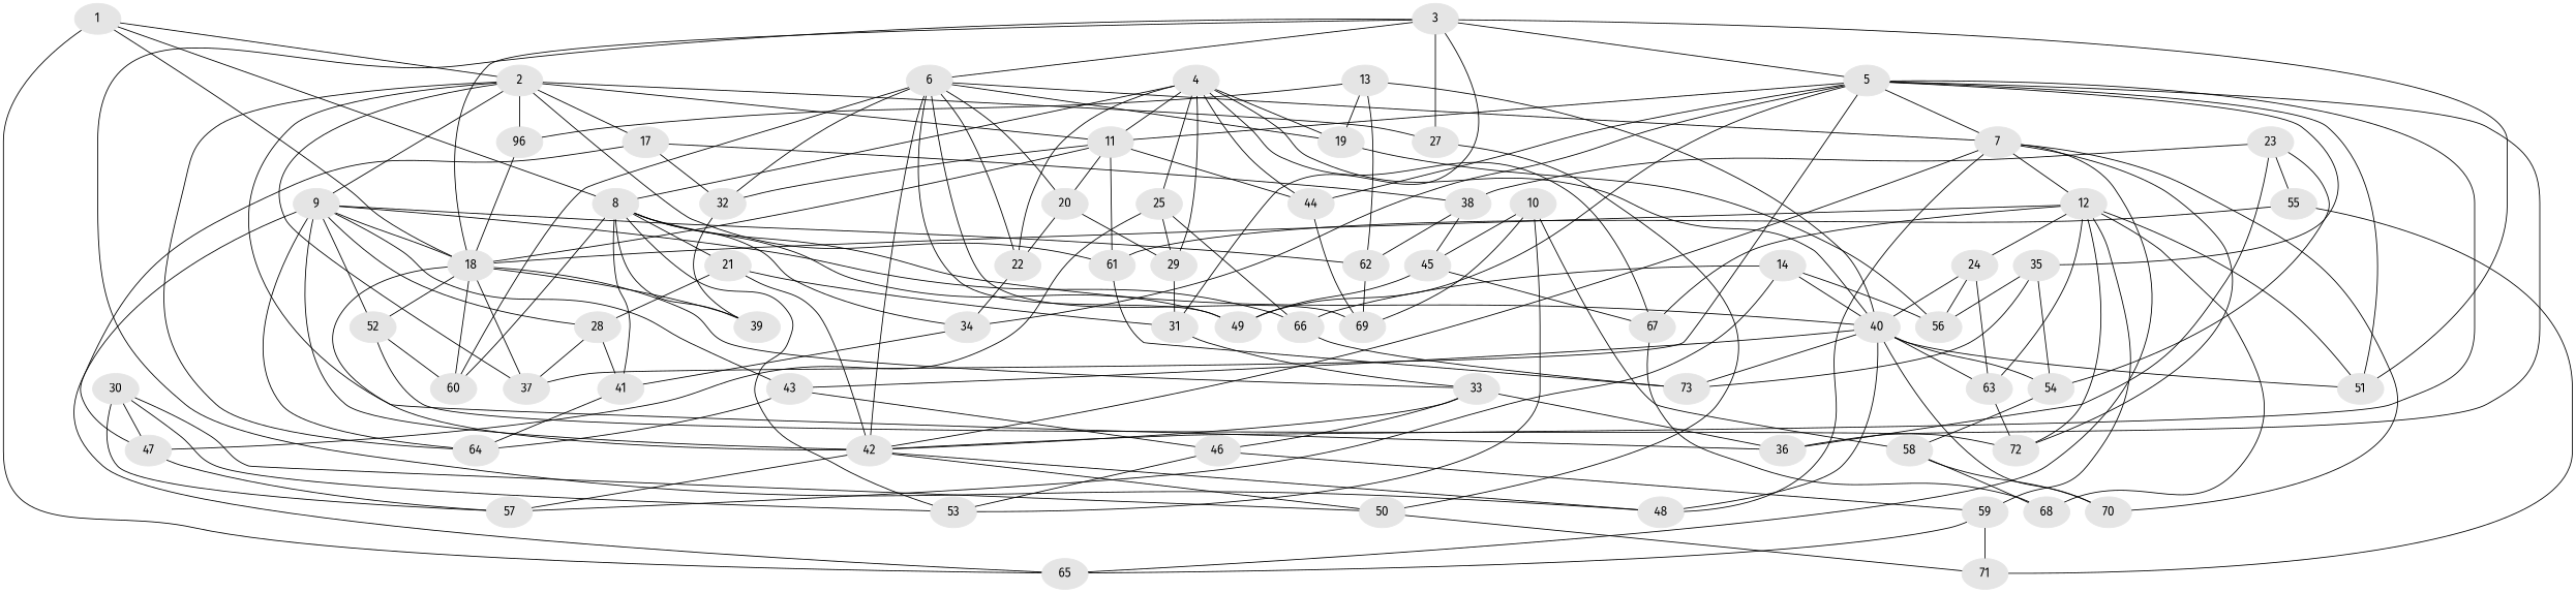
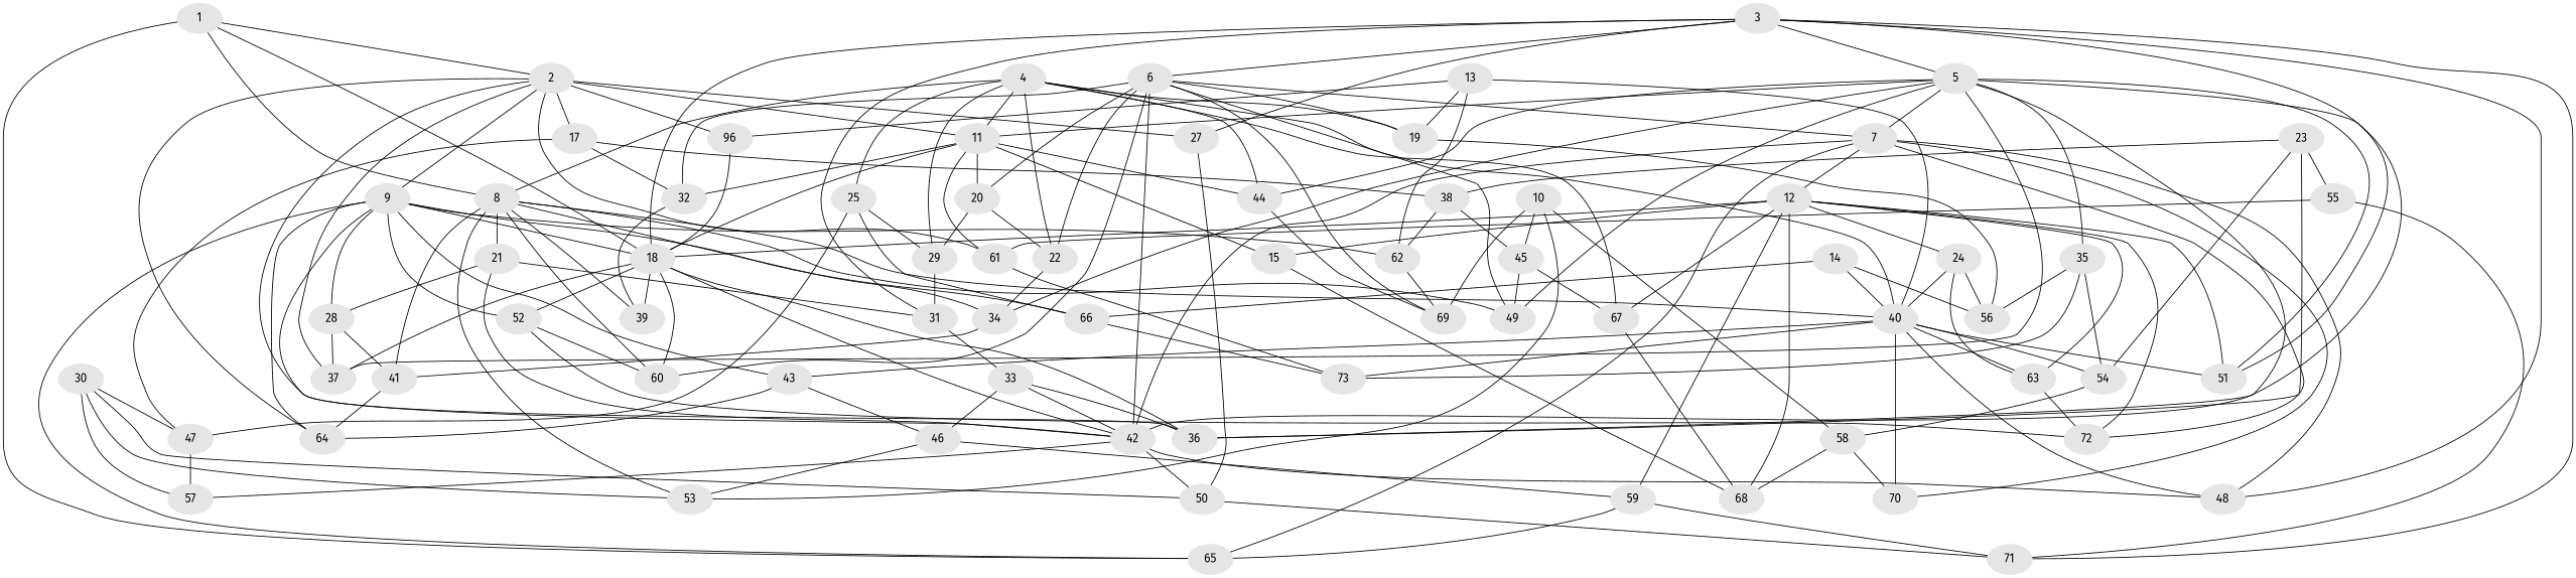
  graph {
    fontname="Fira Sans"
    node [color=gray90 fontname="Fira Sans" style=filled]
    edge [fontname="Fira Sans" weight=1.0]
    1
    2
    8
    18
    65
    9
    11
    n8 [label=96]
    17
    27
    36
    37
    61
    64
    39
    40
    34
    49
    60
    21
    41
    53
    42
    52
    28
    43
    62
    66
    44
    20
    32
+   15
    38
    47
    50
    73
    3
    5
    6
    31
    48
    51
    71
    7
    35
    19
    22
    69
    33
    4
    25
    29
    67
    56
    70
    63
    54
    68
    12
    72
    57
    24
    59
    46
    10
    45
    58
    55
    13
    14
    23
    30
    1 -- 2
    1 -- 8
    1 -- 18
    1 -- 65
    2 -- 9
    2 -- 11
    2 -- n8 [weight=2.0]
    2 -- 17
    2 -- 27 [weight=2.0]
    2 -- 36
    2 -- 37
    2 -- 61
    2 -- 64
    8 -- 39
    8 -- 40
    8 -- 34
    8 -- 49
    8 -- 60
    8 -- 21
    8 -- 41
    8 -- 53
-   18 -- 33
+   18 -- 36
    18 -- 37
    18 -- 39
    18 -- 60
    18 -- 42
    18 -- 52
    9 -- 18
    9 -- 65
    9 -- 64
    9 -- 42
    9 -- 52
    9 -- 28
    9 -- 43
    9 -- 62
    9 -- 66
    11 -- 18
    11 -- 61
    11 -- 44
    11 -- 20
    11 -- 32
+   11 -- 15
    n8 -- 18
    17 -- 32
    17 -- 38
    17 -- 47
    27 -- 50
    61 -- 73
    40 -- 43
    40 -- 73
    40 -- 48
    40 -- 51
    40 -- 70
    40 -- 63
    40 -- 54
    34 -- 41
    21 -- 42
    21 -- 28
    21 -- 31
    41 -- 64
    42 -- 50
    42 -- 48
    42 -- 57
    52 -- 60
    52 -- 72
    28 -- 37
    28 -- 41
    43 -- 64
    43 -- 46
    62 -- 69
    66 -- 73
    44 -- 69
    20 -- 22
    20 -- 29
    32 -- 39
+   15 -- 68
    38 -- 62
    38 -- 45
    47 -- 57
    50 -- 71
    3 -- 18
    3 -- 27
    3 -- 5
    3 -- 6
    3 -- 31
    3 -- 48
    3 -- 51
+   3 -- 71
    5 -- 11
    5 -- 36 [weight=2.0]
    5 -- 37
    5 -- 34
    5 -- 49
    5 -- 42
    5 -- 44
    5 -- 51
    5 -- 7
    5 -- 35
    6 -- 49
    6 -- 60
    6 -- 42 [weight=3.0]
    6 -- 20
    6 -- 32
    6 -- 7
    6 -- 19
    6 -- 22
    6 -- 69
    31 -- 33
    7 -- 65
    7 -- 42
    7 -- 48
    7 -- 70
    7 -- 12
    7 -- 72
    35 -- 73
    35 -- 56
    35 -- 54
    19 -- 56
    22 -- 34
    33 -- 36
    33 -- 42
    33 -- 46
    4 -- 8
    4 -- 11
    4 -- 40
    4 -- 44
    4 -- 19
    4 -- 22
    4 -- 25
    4 -- 29
    4 -- 67
    25 -- 66
    25 -- 47
    25 -- 29
    29 -- 31
    67 -- 68
    63 -- 72
    54 -- 58
    12 -- 18
+   12 -- 15 [weight=2.0]
    12 -- 51
    12 -- 67
    12 -- 63
    12 -- 68
    12 -- 72
    12 -- 24
    12 -- 59
    24 -- 40
    24 -- 56
    24 -- 63
    59 -- 65
    59 -- 71
    46 -- 53
    46 -- 59
    10 -- 53
    10 -- 69
    10 -- 45
    10 -- 58
    45 -- 49
    45 -- 67
    58 -- 70
    58 -- 68
    55 -- 61
    55 -- 71
    13 -- n8
    13 -- 40
    13 -- 62
    13 -- 19
    14 -- 40
    14 -- 66
    14 -- 56
-   14 -- 57
    23 -- 36
    23 -- 38
    23 -- 54
    23 -- 55
    30 -- 53
    30 -- 47
    30 -- 50
    30 -- 57
  }
